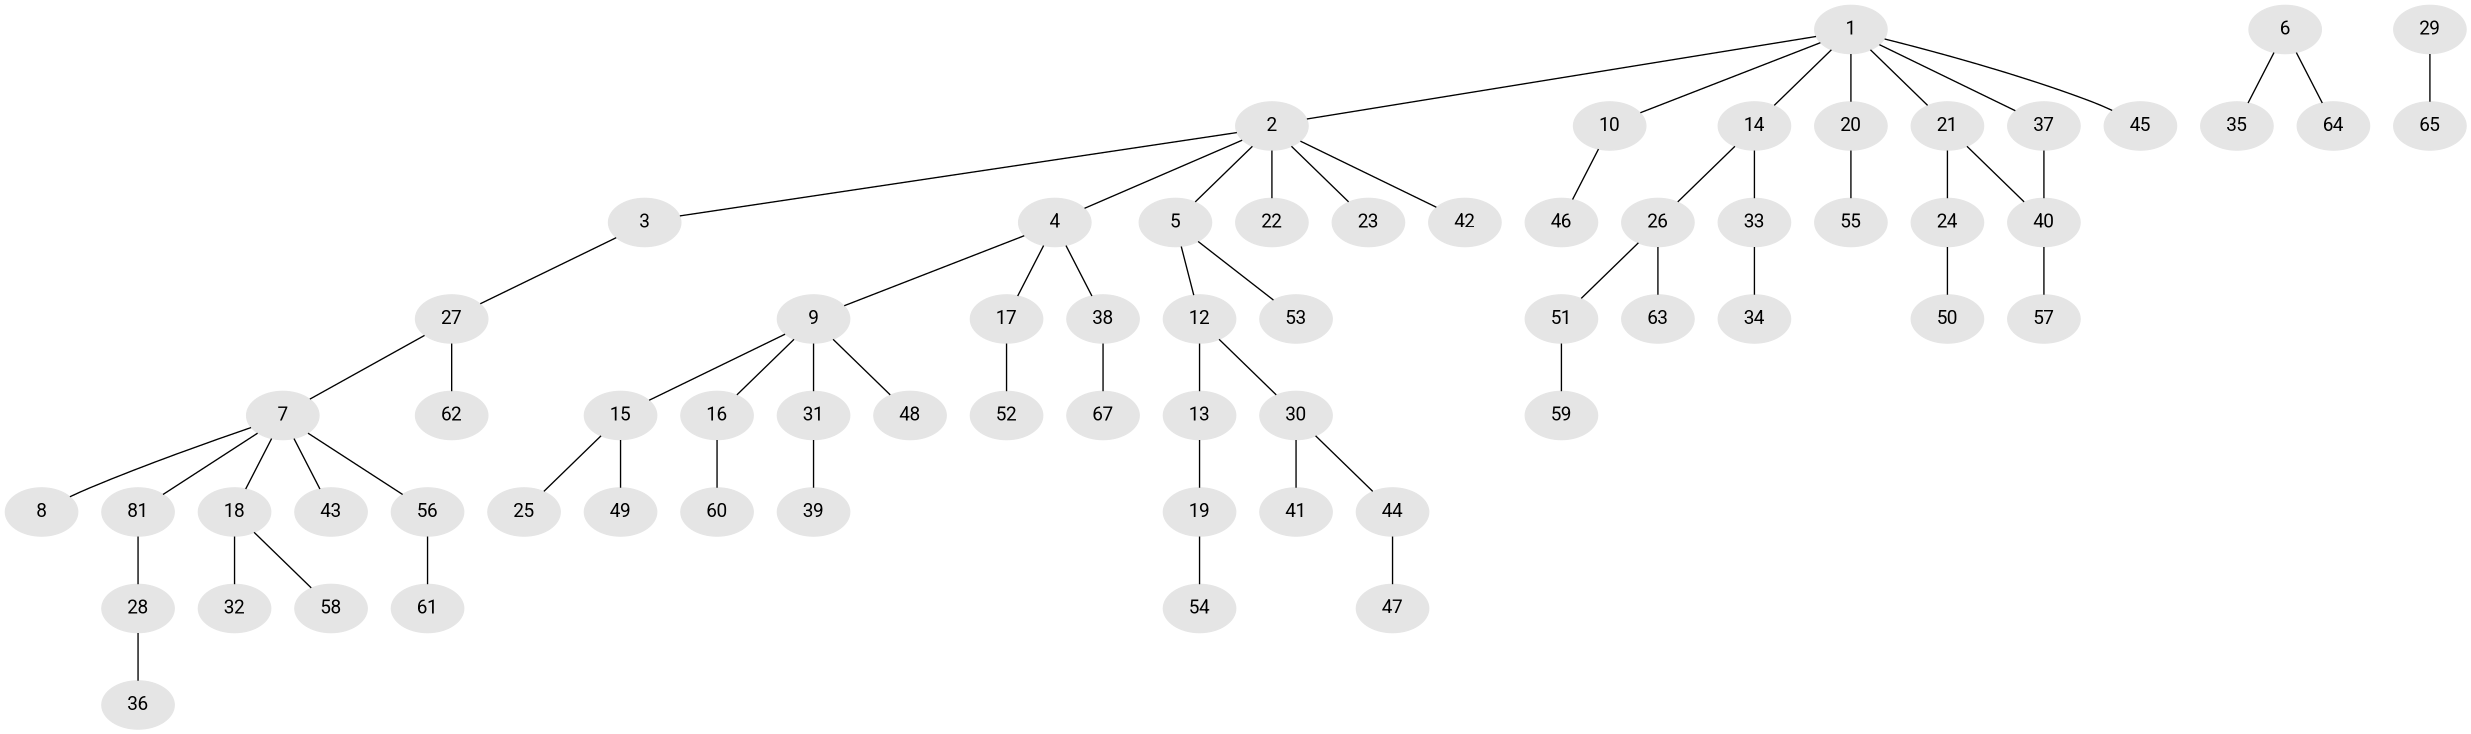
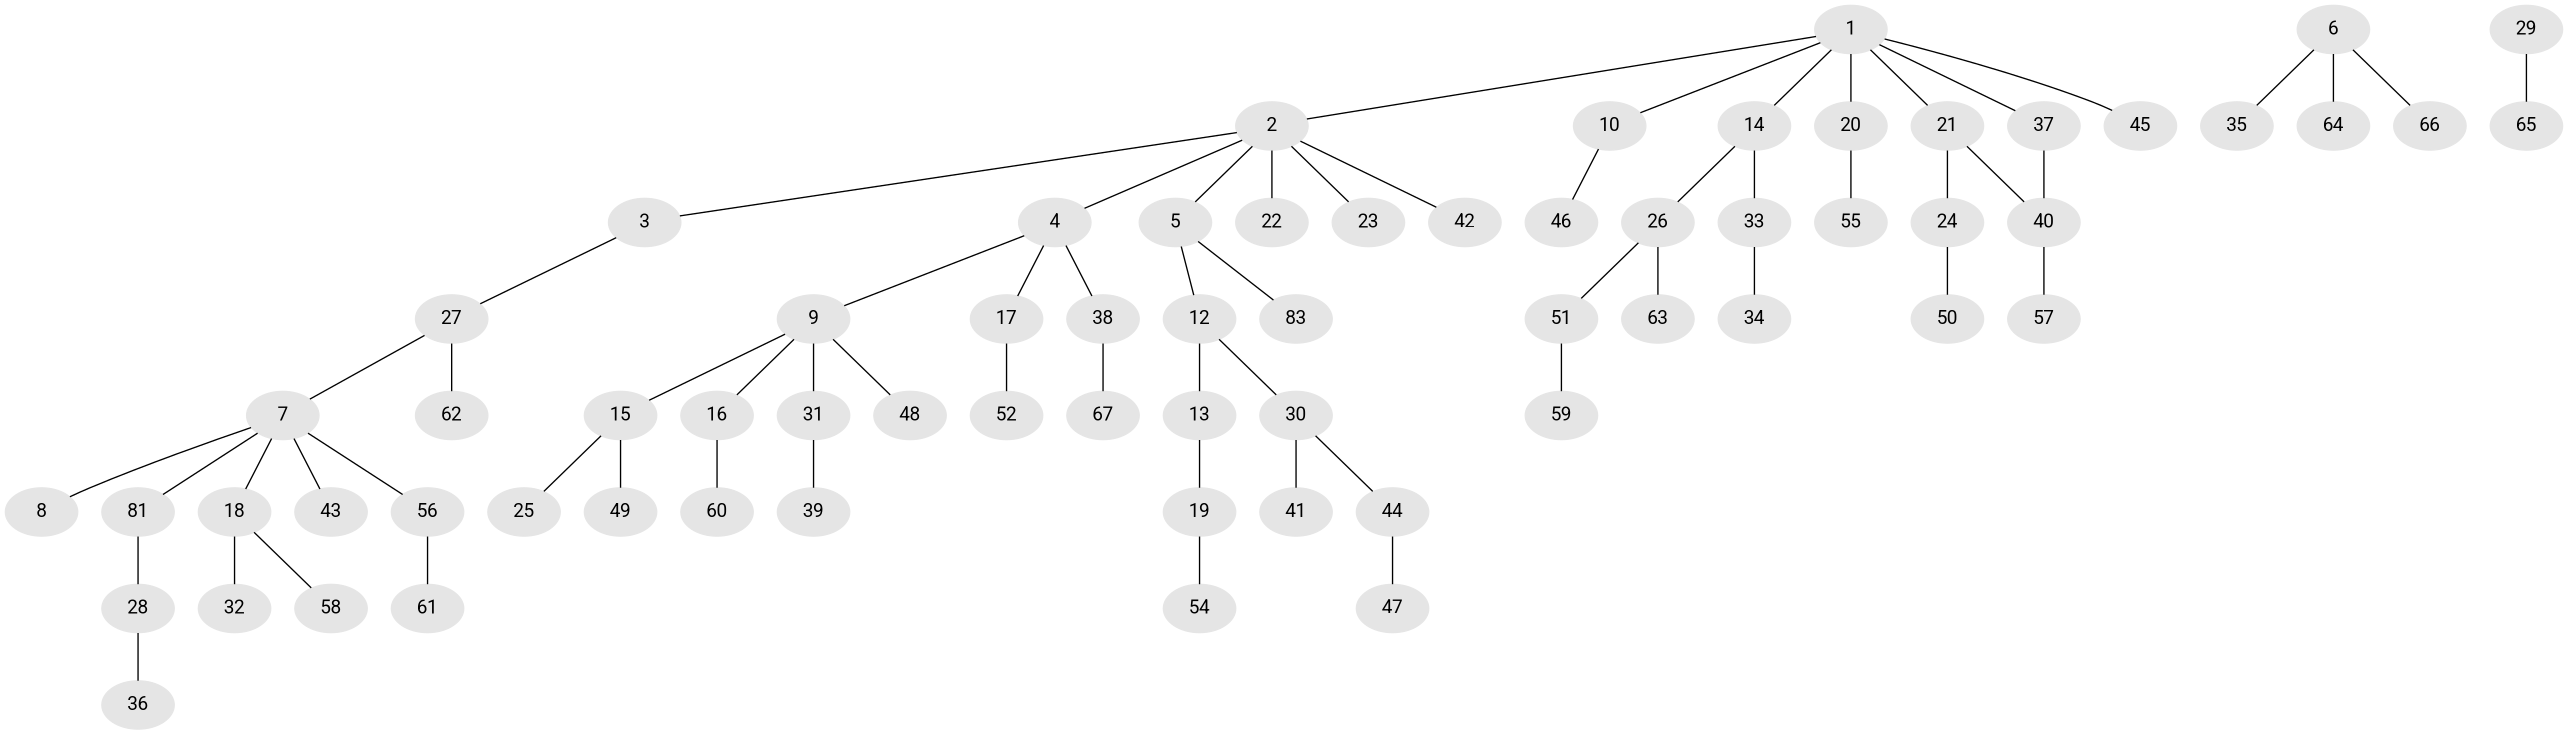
  graph {
    fontname=Roboto
    node [color=gray90 fontname=Roboto style=filled]
    edge [fontname=Roboto]
    1
    2
    10
    14
    20
    21
    37
    45
    3
    4
    5
    22
    23
    42
    46
    26
    33
    55
    24
    40
    27
    9
    17
    38
    12
-   53
+   53 [label=83]
    7
    8
    n29 [label=81]
    18
    43
    56
    62
    6
    35
    64
+   66
    15
    16
    31
    48
    52
    67
    13
    30
    28
    32
    58
    61
    25
    49
    60
    39
    36
    19
    41
    44
    54
    51
    63
    34
    50
    29
    65
    59
    47
    57
    1 -- 2
    1 -- 10
    1 -- 14
    1 -- 20
    1 -- 21
    1 -- 37
    1 -- 45
    2 -- 3
    2 -- 4
    2 -- 5
    2 -- 22
    2 -- 23
    2 -- 42
    10 -- 46
    14 -- 26
    14 -- 33
    20 -- 55
    21 -- 24
    21 -- 40
    37 -- 40
    3 -- 27
    4 -- 9
    4 -- 17
    4 -- 38
    5 -- 12
    5 -- 53
    26 -- 51
    26 -- 63
    33 -- 34
    24 -- 50
    40 -- 57
    27 -- 7
    27 -- 62
    9 -- 15
    9 -- 16
    9 -- 31
    9 -- 48
    17 -- 52
    38 -- 67
    12 -- 13
    12 -- 30
    7 -- 8
    7 -- n29
    7 -- 18
    7 -- 43
    7 -- 56
    n29 -- 28
    18 -- 32
    18 -- 58
    56 -- 61
    6 -- 35
    6 -- 64
+   6 -- 66
    15 -- 25
    15 -- 49
    16 -- 60
    31 -- 39
    13 -- 19
    30 -- 41
    30 -- 44
    28 -- 36
    19 -- 54
    44 -- 47
    51 -- 59
    29 -- 65
  }
